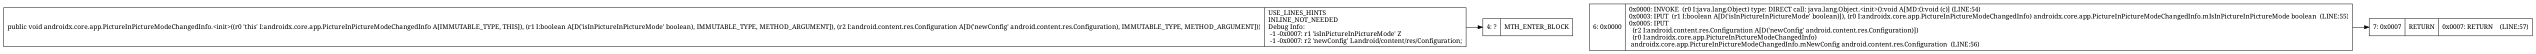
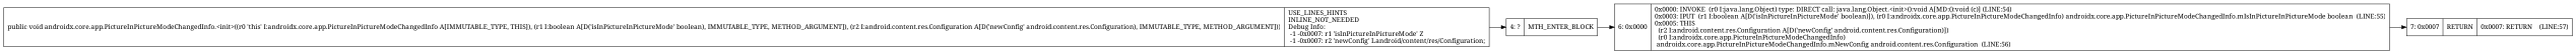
  digraph {
    fontname="Noto Serif"
    rankdir=LR
    node [fontname="Noto Serif" shape=record]
    edge [fontname="Noto Serif"]
    n1 [label="{4\:\ ?|MTH_ENTER_BLOCK\l}"]
-   n2 [label="{6\:\ 0x0000|0x0000: INVOKE  (r0 I:java.lang.Object) type: DIRECT call: java.lang.Object.\<init\>():void A[MD:():void (c)] (LINE:54)\l0x0003: IPUT  (r1 I:boolean A[D('isInPictureInPictureMode' boolean)]), (r0 I:androidx.core.app.PictureInPictureModeChangedInfo) androidx.core.app.PictureInPictureModeChangedInfo.mIsInPictureInPictureMode boolean  (LINE:55)\l0x0005: IPUT  \l  (r2 I:android.content.res.Configuration A[D('newConfig' android.content.res.Configuration)])\l  (r0 I:androidx.core.app.PictureInPictureModeChangedInfo)\l androidx.core.app.PictureInPictureModeChangedInfo.mNewConfig android.content.res.Configuration  (LINE:56)\l}"]
+   n2 [label="{6\:\ 0x0000|0x0000: INVOKE  (r0 I:java.lang.Object) type: DIRECT call: java.lang.Object.\<init\>():void A[MD:():void (c)] (LINE:54)\l0x0003: IPUT  (r1 I:boolean A[D('isInPictureInPictureMode' boolean)]), (r0 I:androidx.core.app.PictureInPictureModeChangedInfo) androidx.core.app.PictureInPictureModeChangedInfo.mIsInPictureInPictureMode boolean  (LINE:55)\l0x0005: THIS  \l  (r2 I:android.content.res.Configuration A[D('newConfig' android.content.res.Configuration)])\l  (r0 I:androidx.core.app.PictureInPictureModeChangedInfo)\l androidx.core.app.PictureInPictureModeChangedInfo.mNewConfig android.content.res.Configuration  (LINE:56)\l}"]
    n3 [label="{7\:\ 0x0007|RETURN\l|0x0007: RETURN    (LINE:57)\l}"]
    n4 [label="{public void androidx.core.app.PictureInPictureModeChangedInfo.\<init\>((r0 'this' I:androidx.core.app.PictureInPictureModeChangedInfo A[IMMUTABLE_TYPE, THIS]), (r1 I:boolean A[D('isInPictureInPictureMode' boolean), IMMUTABLE_TYPE, METHOD_ARGUMENT]), (r2 I:android.content.res.Configuration A[D('newConfig' android.content.res.Configuration), IMMUTABLE_TYPE, METHOD_ARGUMENT]))  | USE_LINES_HINTS\lINLINE_NOT_NEEDED\lDebug Info:\l  \-1 \-0x0007: r1 'isInPictureInPictureMode' Z\l  \-1 \-0x0007: r2 'newConfig' Landroid\/content\/res\/Configuration;\l}"]
+   n1 -> n2
    n2 -> n3
    n4 -> n1
  }
